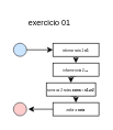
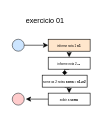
  <mxCell id="0" />
  <mxCell id="1" parent="0" />
  <mxCell id="2" value="" style="ellipse;whiteSpace=wrap;html=1;aspect=fixed;fillColor=#cce5ff;strokeColor=#36393d;" parent="1" vertex="1"><mxGeometry x="20" y="65" width="20" height="20" as="geometry" /></mxCell>
  <mxCell id="3" value="" style="ellipse;whiteSpace=wrap;html=1;aspect=fixed;fillColor=#ffcccc;strokeColor=#36393d;" parent="1" vertex="1"><mxGeometry x="20" y="155" width="20" height="20" as="geometry" /></mxCell>
- <mxCell id="4" value="&lt;div&gt;&lt;font style=&quot;font-size: 5px;&quot;&gt;&lt;font&gt;informe nota 1&amp;nbsp;&lt;b&gt;n1&lt;/b&gt;&lt;/font&gt;&lt;/font&gt;&lt;/div&gt;" style="rounded=0;whiteSpace=wrap;html=1;" parent="1" vertex="1"><mxGeometry x="80" y="65" width="70" height="20" as="geometry" /></mxCell>
- <mxCell id="5" style="edgeStyle=orthogonalEdgeStyle;rounded=0;orthogonalLoop=1;jettySize=auto;html=1;exitX=0.5;exitY=1;exitDx=0;exitDy=0;entryX=0.5;entryY=0;entryDx=0;entryDy=0;" parent="1" source="6" target="8" edge="1"><mxGeometry relative="1" as="geometry" /></mxCell>
+ <mxCell id="4" value="&lt;div&gt;&lt;font style=&quot;font-size: 5px;&quot;&gt;&lt;font&gt;informe nota 1&amp;nbsp;&lt;b&gt;n1&lt;/b&gt;&lt;/font&gt;&lt;/font&gt;&lt;/div&gt;" style="rounded=0;whiteSpace=wrap;html=1;fillColor=#ffe6cc;" parent="1" vertex="1"><mxGeometry x="80" y="65" width="70" height="20" as="geometry" /></mxCell>
+ <mxCell id="5" style="edgeStyle=orthogonalEdgeStyle;rounded=0;orthogonalLoop=1;jettySize=auto;html=1;exitX=0.5;exitY=1;exitDx=0;exitDy=0;entryX=0.5;entryY=0;entryDx=0;entryDy=0;endArrow=diamond;" parent="1" source="6" target="8" edge="1"><mxGeometry relative="1" as="geometry" /></mxCell>
  <mxCell id="6" value="&lt;div&gt;&lt;font style=&quot;font-size: 5px;&quot;&gt;&lt;font&gt;informe nota 2&lt;/font&gt;&lt;/font&gt;&lt;font style=&quot;font-size: 4px;&quot;&gt;&lt;b&gt; n9&lt;br&gt;&lt;/b&gt;&lt;/font&gt;&lt;/div&gt;" style="rounded=0;whiteSpace=wrap;html=1;" parent="1" vertex="1"><mxGeometry x="80" y="95" width="70" height="20" as="geometry" /></mxCell>
  <mxCell id="7" style="edgeStyle=orthogonalEdgeStyle;rounded=0;orthogonalLoop=1;jettySize=auto;html=1;exitX=0.5;exitY=1;exitDx=0;exitDy=0;entryX=0.5;entryY=0;entryDx=0;entryDy=0;" parent="1" source="8" target="9" edge="1"><mxGeometry relative="1" as="geometry" /></mxCell>
  <mxCell id="8" value="&lt;font style=&quot;font-size: 5px;&quot;&gt;some as 2 notas&lt;font&gt;&lt;b&gt; soma&lt;/b&gt; = &lt;b&gt;n1+n2&lt;br&gt;&lt;/b&gt;&lt;/font&gt;&lt;/font&gt;" style="rounded=0;whiteSpace=wrap;html=1;" parent="1" vertex="1"><mxGeometry x="70" y="125" width="75" height="20" as="geometry" /></mxCell>
- <mxCell id="9" value="&lt;font style=&quot;font-size: 5px;&quot;&gt;&lt;font&gt;exibir a &lt;/font&gt;&lt;/font&gt;&lt;font style=&quot;font-size: 5px;&quot;&gt;&lt;font&gt;&lt;b&gt;nota&lt;/b&gt;&lt;/font&gt;&lt;/font&gt;" style="rounded=0;whiteSpace=wrap;html=1;" parent="1" vertex="1"><mxGeometry x="80" y="155" width="70" height="20" as="geometry" /></mxCell>
+ <mxCell id="9" value="&lt;font style=&quot;font-size: 5px;&quot;&gt;&lt;font&gt;exibir a &lt;/font&gt;&lt;/font&gt;&lt;font style=&quot;font-size: 5px;&quot;&gt;&lt;font&gt;&lt;b&gt;soma&lt;/b&gt;&lt;/font&gt;&lt;/font&gt;" style="rounded=0;whiteSpace=wrap;html=1;" parent="1" vertex="1"><mxGeometry x="80" y="155" width="70" height="20" as="geometry" /></mxCell>
  <mxCell id="10" value="" style="endArrow=classic;html=1;rounded=0;exitX=1;exitY=0.5;exitDx=0;exitDy=0;" parent="1" source="2" edge="1"><mxGeometry width="50" height="50" relative="1" as="geometry"><mxPoint x="50" y="75" as="sourcePoint" /><mxPoint x="80" y="75" as="targetPoint" /><Array as="points" /></mxGeometry></mxCell>
- <mxCell id="11" value="" style="endArrow=classic;html=1;rounded=0;entryX=0.5;entryY=0;entryDx=0;entryDy=0;exitX=0.5;exitY=1;exitDx=0;exitDy=0;dashed=1;" parent="1" source="4" target="6" edge="1"><mxGeometry width="50" height="50" relative="1" as="geometry"><mxPoint x="80" y="135" as="sourcePoint" /><mxPoint x="130" y="85" as="targetPoint" /></mxGeometry></mxCell>
+ <mxCell id="11" value="" style="endArrow=classic;html=1;rounded=0;entryX=0.5;entryY=0;entryDx=0;entryDy=0;exitX=0.5;exitY=1;exitDx=0;exitDy=0;" parent="1" source="4" target="6" edge="1"><mxGeometry width="50" height="50" relative="1" as="geometry"><mxPoint x="80" y="135" as="sourcePoint" /><mxPoint x="130" y="85" as="targetPoint" /></mxGeometry></mxCell>
  <mxCell id="12" style="edgeStyle=orthogonalEdgeStyle;rounded=0;orthogonalLoop=1;jettySize=auto;html=1;exitX=0;exitY=0.5;exitDx=0;exitDy=0;entryX=1.128;entryY=0.541;entryDx=0;entryDy=0;entryPerimeter=0;" parent="1" source="9" target="3" edge="1"><mxGeometry relative="1" as="geometry" /></mxCell>
  <mxCell id="13" value="exercicio 01" style="text;html=1;align=center;verticalAlign=middle;whiteSpace=wrap;rounded=0;" parent="1" vertex="1"><mxGeometry x="20" y="20" width="110" height="30" as="geometry" /></mxCell>
